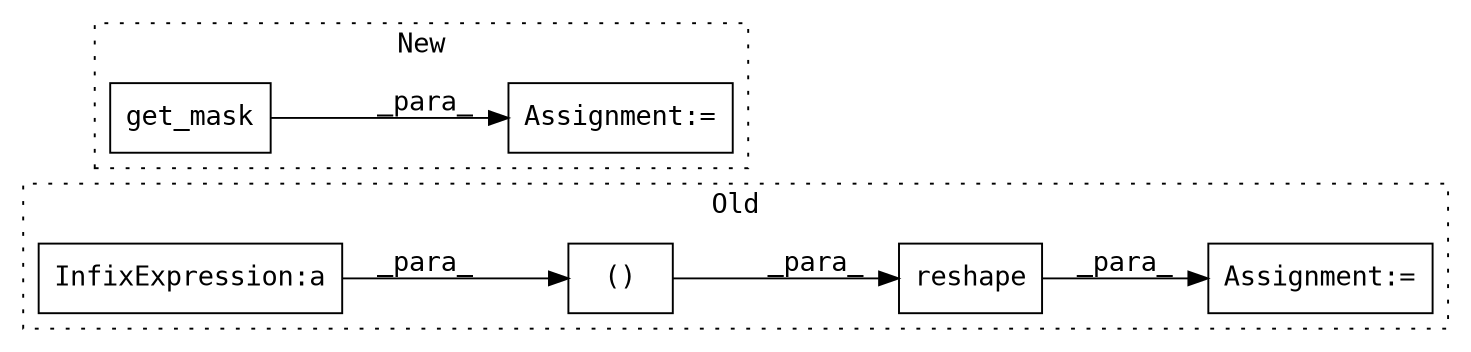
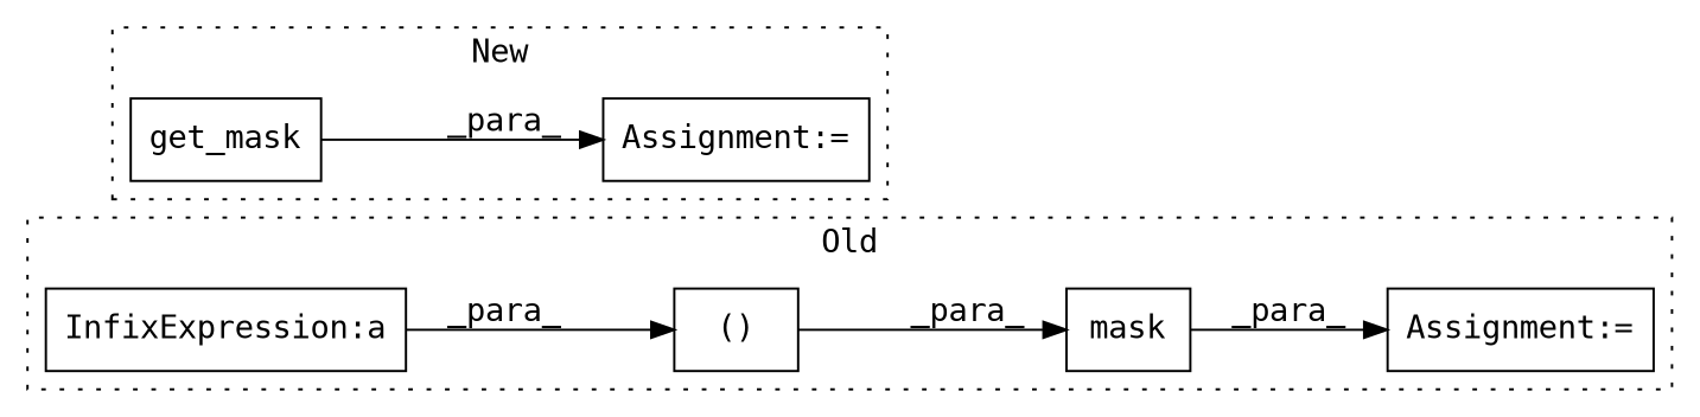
  digraph {
    rankdir=LR
    fontname="DejaVu Sans Mono"
    node [a=32 l=1 shape=box fontname="DejaVu Sans Mono"]
    edge [fontname="DejaVu Sans Mono"]
-   n1 [l="8,2" label=reshape s="3293,3380"]
+   n1 [l="8,2" label=mask s="3293,3380"]
    n2 [a=106 l=58 label="()" s=3322]
    n3 [a=7 label="Assignment:=" s=3281]
    n4 [a=27 l=3 label="InfixExpression:a" s=3357]
    n5 [l="9,1" label=get_mask s="4705,4733"]
    n6 [a=7 label="Assignment:=" s=4704]
    subgraph cluster_1 {
      label=Old
      style=dotted
      n1
      n2
      n3
      n4
    }
    subgraph cluster_2 {
      label=New
      style=dotted
      n5
      n6
    }
    n1 -> n3 [label=_para_]
    n2 -> n1 [label=_para_]
    n4 -> n2 [label=_para_]
    n5 -> n6 [label=_para_]
  }
